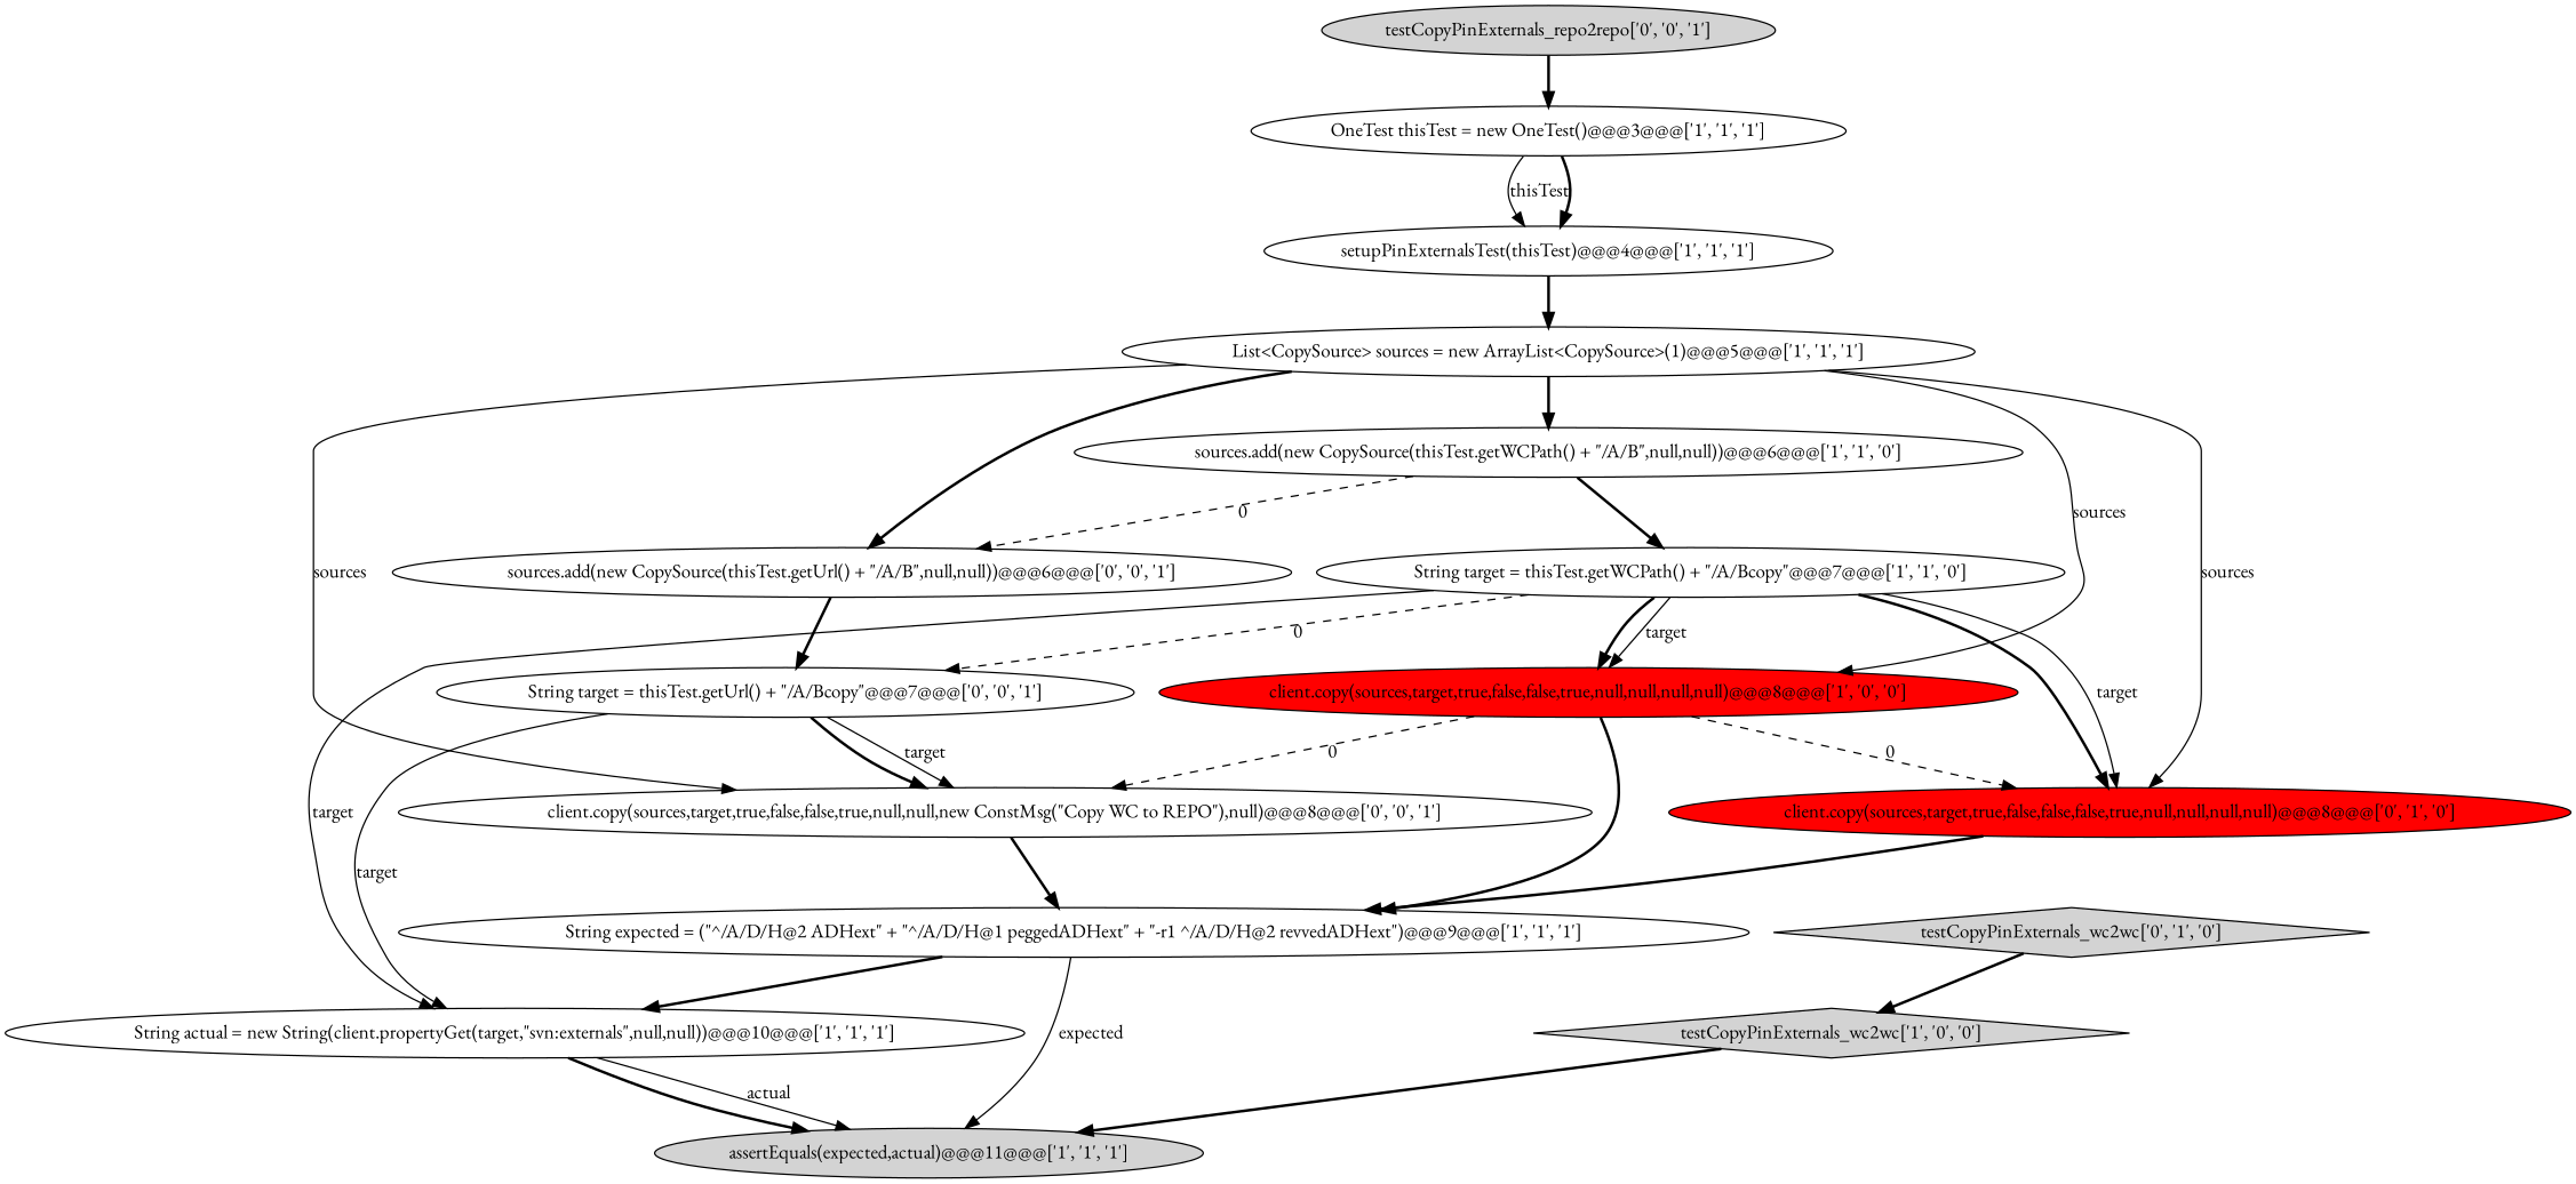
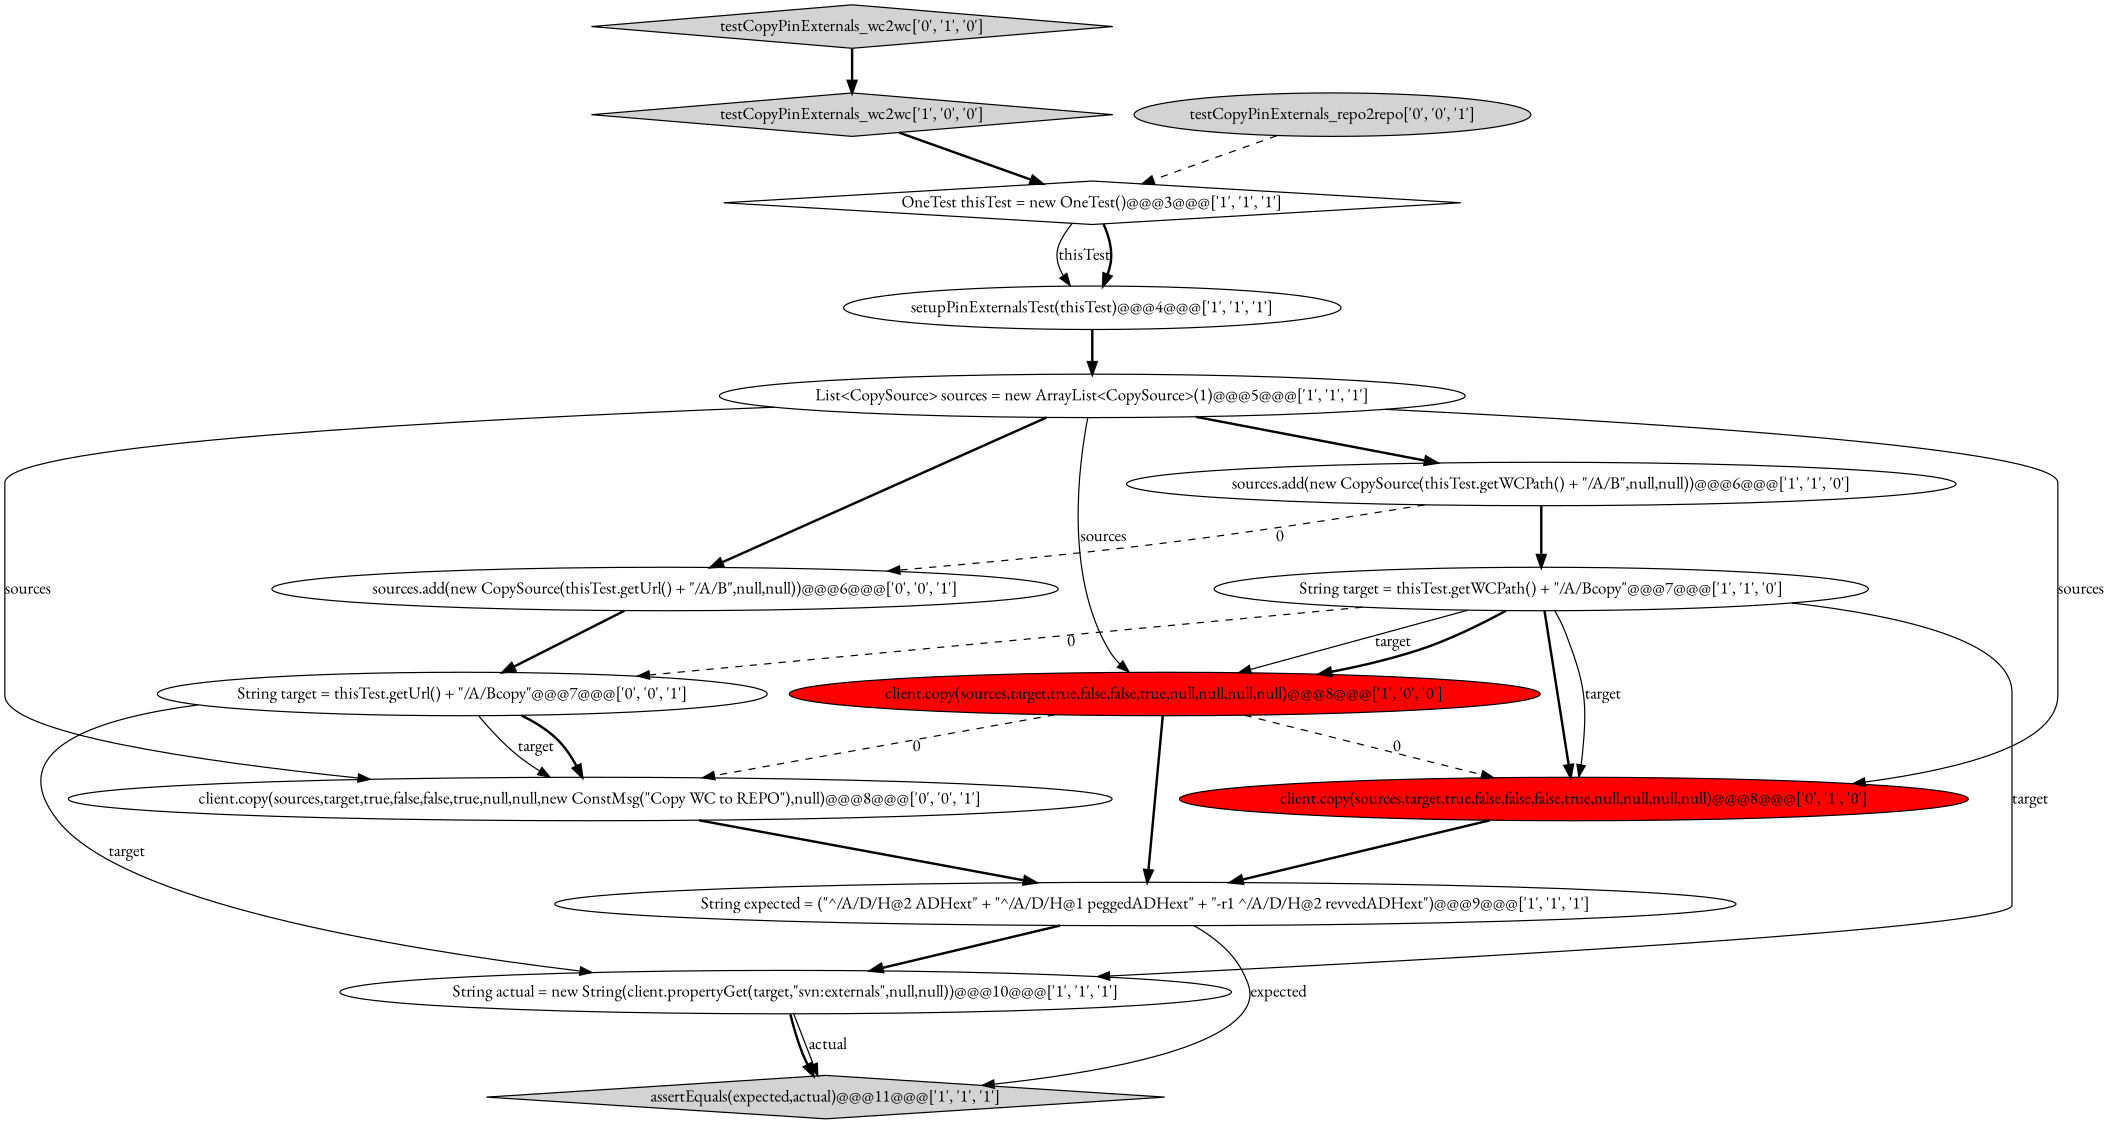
  digraph {
    fontname="EB Garamond"
    node [fillcolor=white fontname="EB Garamond" shape=ellipse style=filled]
    edge [fontname="EB Garamond" style=bold]
    n1 [label="client.copy(sources,target,true,false,false,true,null,null,new ConstMsg(\"Copy WC to REPO\"),null)@@@8@@@['0', '0', '1']"]
    n2 [label="String expected = (\"^/A/D/H@2 ADHext\" + \"^/A/D/H@1 peggedADHext\" + \"-r1 ^/A/D/H@2 revvedADHext\")@@@9@@@['1', '1', '1']"]
    n3 [label="String actual = new String(client.propertyGet(target,\"svn:externals\",null,null))@@@10@@@['1', '1', '1']"]
-   n4 [fillcolor=lightgray label="assertEquals(expected,actual)@@@11@@@['1', '1', '1']"]
+   n4 [fillcolor=lightgray label="assertEquals(expected,actual)@@@11@@@['1', '1', '1']" shape=diamond]
    n5 [fillcolor=lightgray label="testCopyPinExternals_wc2wc['1', '0', '0']" shape=diamond]
-   n6 [label="OneTest thisTest = new OneTest()@@@3@@@['1', '1', '1']"]
+   n6 [label="OneTest thisTest = new OneTest()@@@3@@@['1', '1', '1']" shape=diamond]
    n7 [label="setupPinExternalsTest(thisTest)@@@4@@@['1', '1', '1']"]
    n8 [label="List<CopySource> sources = new ArrayList<CopySource>(1)@@@5@@@['1', '1', '1']"]
    n9 [fillcolor=red label="client.copy(sources,target,true,false,false,false,true,null,null,null,null)@@@8@@@['0', '1', '0']"]
    n10 [fillcolor=red label="client.copy(sources,target,true,false,false,true,null,null,null,null)@@@8@@@['1', '0', '0']"]
    n11 [label="sources.add(new CopySource(thisTest.getUrl() + \"/A/B\",null,null))@@@6@@@['0', '0', '1']"]
    n12 [label="sources.add(new CopySource(thisTest.getWCPath() + \"/A/B\",null,null))@@@6@@@['1', '1', '0']"]
    n13 [label="String target = thisTest.getUrl() + \"/A/Bcopy\"@@@7@@@['0', '0', '1']"]
    n14 [fillcolor=lightgray label="testCopyPinExternals_wc2wc['0', '1', '0']" shape=diamond]
    n15 [fillcolor=lightgray label="testCopyPinExternals_repo2repo['0', '0', '1']"]
    n16 [label="String target = thisTest.getWCPath() + \"/A/Bcopy\"@@@7@@@['1', '1', '0']"]
    n1 -> n2
    n2 -> n3
    n2 -> n4 [label=expected style=solid]
    n3 -> n4 [label=actual style=solid]
    n3 -> n4
-   n5 -> n4
+   n5 -> n6
    n6 -> n7 [label=thisTest style=solid]
    n6 -> n7
    n7 -> n8
    n8 -> n1 [label=sources style=solid]
    n8 -> n9 [label=sources style=solid]
    n8 -> n10 [label=sources style=solid]
    n8 -> n11
    n8 -> n12
    n9 -> n2
    n10 -> n1 [label=0 style=dashed]
    n10 -> n2
    n10 -> n9 [label=0 style=dashed]
    n11 -> n13
    n12 -> n11 [label=0 style=dashed]
    n12 -> n16
    n13 -> n1 [label=target style=solid]
    n13 -> n1
    n13 -> n3 [label=target style=solid]
    n14 -> n5
-   n15 -> n6
+   n15 -> n6 [style=dashed]
    n16 -> n3 [label=target style=solid]
    n16 -> n9
    n16 -> n9 [label=target style=solid]
    n16 -> n10 [label=target style=solid]
    n16 -> n10
    n16 -> n13 [label=0 style=dashed]
  }
